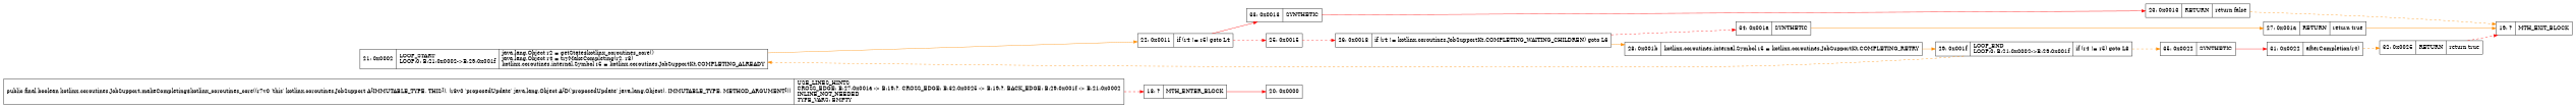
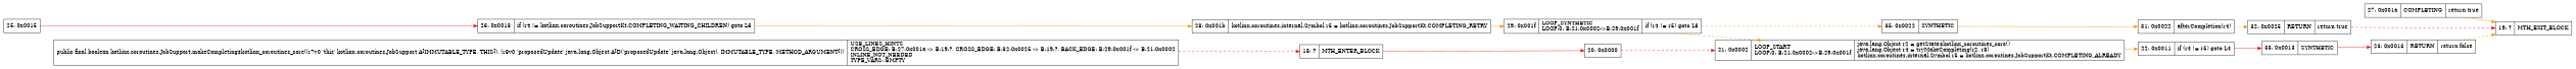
  digraph {
    rankdir=LR
    node [shape=record]
    edge [color=red style=dashed]
    n1 [label="{18\:\ ?|MTH_ENTER_BLOCK\l}"]
    n2 [label="{20\:\ 0x0000}"]
    n3 [label="{21\:\ 0x0002|LOOP_START\lLOOP:0: B:21:0x0002\-\>B:29:0x001f\l|java.lang.Object r2 = getState$kotlinx_coroutines_core()\ljava.lang.Object r4 = tryMakeCompleting(r2, r8)\lkotlinx.coroutines.internal.Symbol r5 = kotlinx.coroutines.JobSupportKt.COMPLETING_ALREADY\l}"]
    n4 [label="{22\:\ 0x0011|if (r4 != r5) goto L4\l}"]
    n5 [label="{25\:\ 0x0015}"]
    n6 [label="{33\:\ 0x0013|SYNTHETIC\l}"]
    n7 [label="{26\:\ 0x0018|if (r4 != kotlinx.coroutines.JobSupportKt.COMPLETING_WAITING_CHILDREN) goto L6\l}"]
    n8 [label="{23\:\ 0x0013|RETURN\l|return false\l}"]
    n9 [label="{28\:\ 0x001b|kotlinx.coroutines.internal.Symbol r5 = kotlinx.coroutines.JobSupportKt.COMPLETING_RETRY\l}"]
-   n10 [label="{34\:\ 0x001a|SYNTHETIC\l}"]
-   n11 [label="{29\:\ 0x001f|LOOP_END\lLOOP:0: B:21:0x0002\-\>B:29:0x001f\l|if (r4 != r5) goto L8\l}"]
-   n12 [label="{27\:\ 0x001a|RETURN\l|return true\l}"]
+   n11 [label="{29\:\ 0x001f|LOOP_SYNTHETIC\lLOOP:0: B:21:0x0002\-\>B:29:0x001f\l|if (r4 != r5) goto L8\l}"]
+   n12 [label="{27\:\ 0x001a|COMPLETING\l|return true\l}"]
    n13 [label="{35\:\ 0x0022|SYNTHETIC\l}"]
    n14 [label="{31\:\ 0x0022|afterCompletion(r4)\l}"]
    n15 [label="{32\:\ 0x0025|RETURN\l|return true\l}"]
    n16 [label="{19\:\ ?|MTH_EXIT_BLOCK\l}"]
    n17 [label="{public final boolean kotlinx.coroutines.JobSupport.makeCompleting$kotlinx_coroutines_core((r7v0 'this' kotlinx.coroutines.JobSupport A[IMMUTABLE_TYPE, THIS]), (r8v0 'proposedUpdate' java.lang.Object A[D('proposedUpdate' java.lang.Object), IMMUTABLE_TYPE, METHOD_ARGUMENT]))  | USE_LINES_HINTS\lCROSS_EDGE: B:27:0x001a \-\> B:19:?, CROSS_EDGE: B:32:0x0025 \-\> B:19:?, BACK_EDGE: B:29:0x001f \-\> B:21:0x0002\lINLINE_NOT_NEEDED\lTYPE_VARS: EMPTY\l}"]
    n1 -> n2 [style=solid]
+   n2 -> n3
    n3 -> n4 [color=darkorange style=solid]
-   n4 -> n5
    n4 -> n6 [style=solid]
-   n5 -> n7
+   n5 -> n7 [style=solid]
    n6 -> n8 [style=solid]
    n7 -> n9 [color=darkorange style=solid]
-   n7 -> n10
    n8 -> n16 [color=darkorange]
    n9 -> n11 [color=darkorange style=solid]
-   n10 -> n12 [color=darkorange style=solid]
    n11 -> n3 [color=darkorange]
    n11 -> n13 [color=darkorange]
    n12 -> n16 [color=darkorange style=solid]
-   n13 -> n14 [style=solid]
+   n13 -> n14 [color=darkorange style=solid]
    n14 -> n15 [color=darkorange]
    n15 -> n16
    n17 -> n1
  }
